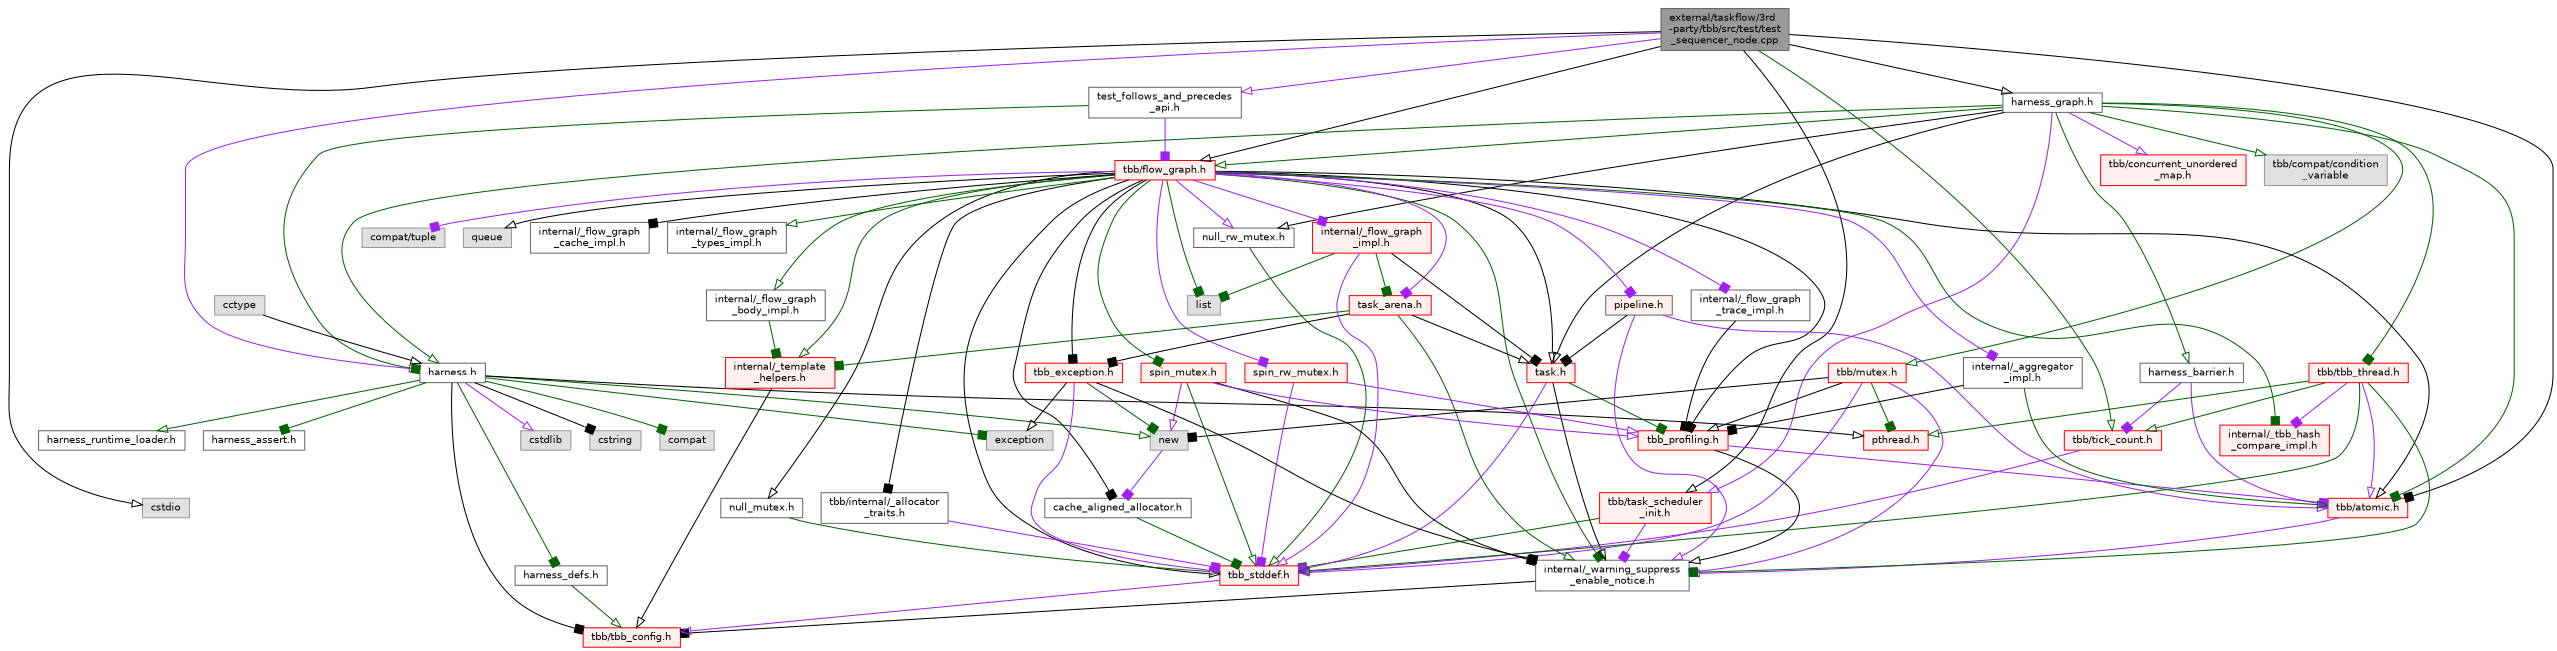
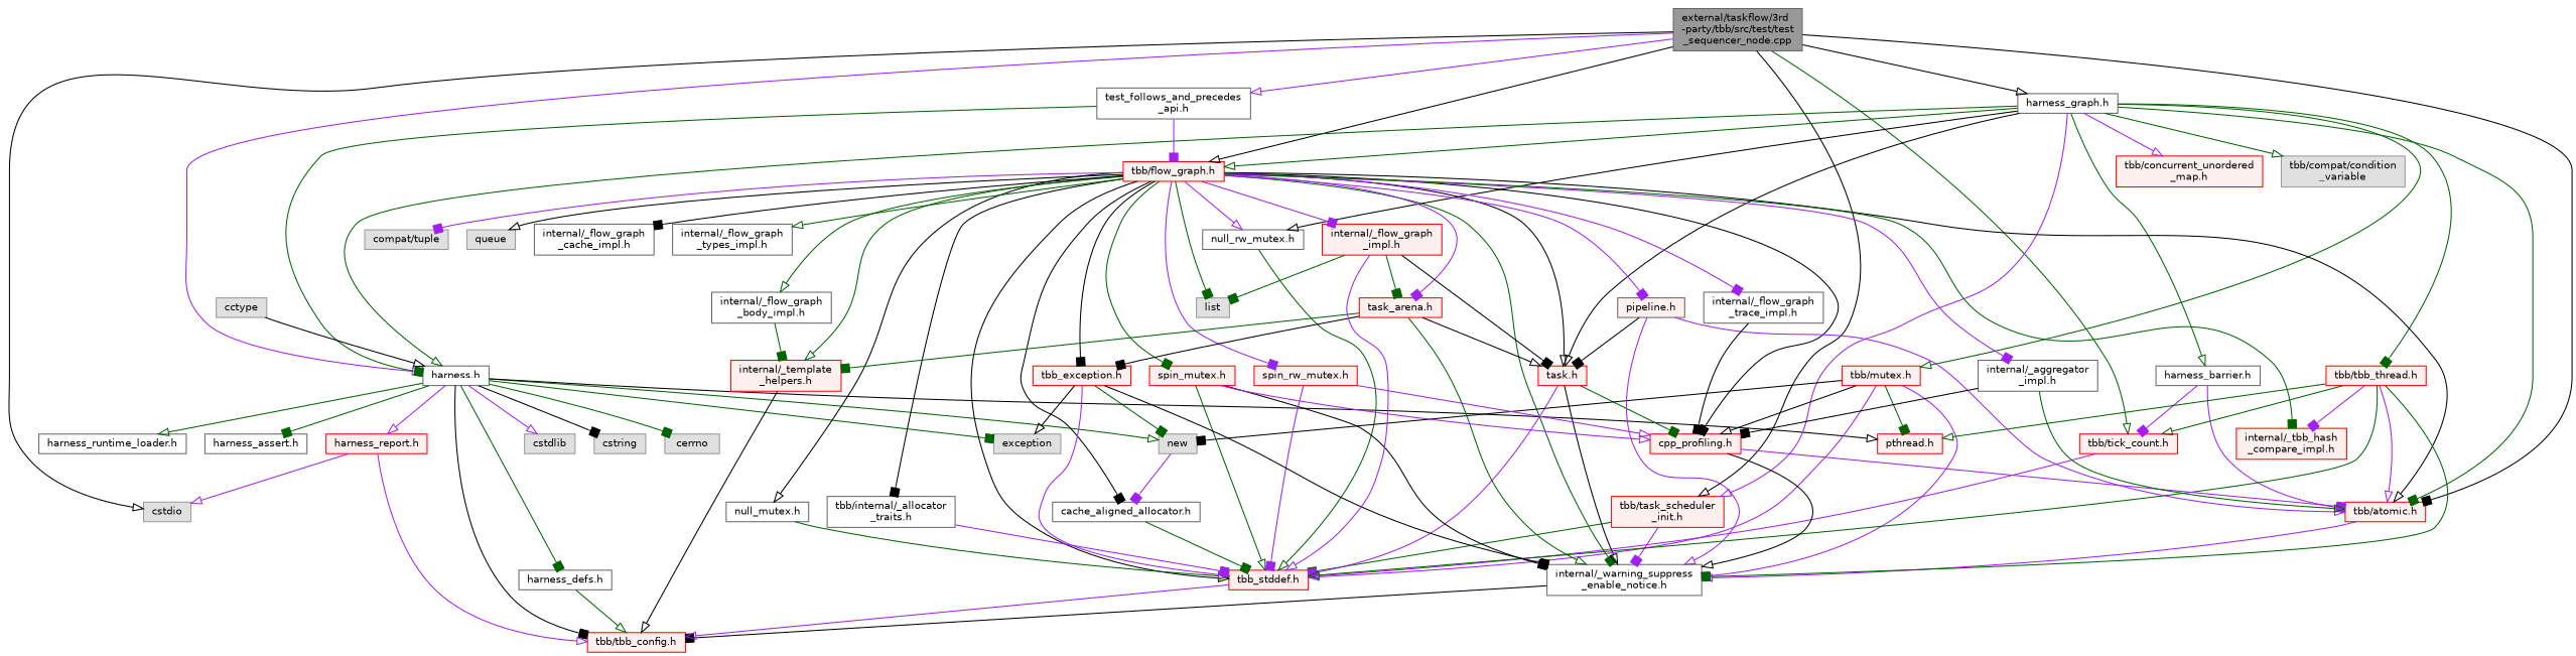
  digraph {
    node [color=red fillcolor="#FFF0F0" fontname=Helvetica fontsize=10 shape=box style=filled]
    edge [arrowhead=onormal color=darkgreen fontname=Helvetica fontsize=10 labelfontname=Helvetica labelfontsize=10 style=solid]
    n1 [color=gray40 fillcolor=grey60 fontcolor=black height=0.2 label="external/taskflow/3rd\l-party/tbb/src/test/test\l_sequencer_node.cpp" width=0.4]
    n2 [color=grey40 fillcolor=white height=0.2 label="harness.h" width=0.4]
    n3 [color=grey60 fillcolor="#E0E0E0" height=0.2 label=cstdio width=0.4]
    n4 [color=grey40 fillcolor=white height=0.2 label="harness_graph.h" width=0.4]
    n5 [height=0.2 label="tbb/atomic.h" width=0.4]
    n6 [height=0.2 label="tbb/tick_count.h" width=0.4]
    n7 [height=0.2 label="tbb/flow_graph.h" width=0.4]
    n8 [height=0.2 label="tbb/task_scheduler\l_init.h" width=0.4]
    n9 [color=grey40 fillcolor=white height=0.2 label="test_follows_and_precedes\l_api.h" width=0.4]
    n10 [height=0.2 label="tbb/tbb_config.h" width=0.4]
    n11 [color=grey40 fillcolor=white height=0.2 label="harness_defs.h" width=0.4]
    n12 [color=grey60 fillcolor="#E0E0E0" height=0.2 label=cstdlib width=0.4]
    n13 [color=grey60 fillcolor="#E0E0E0" height=0.2 label=cstring width=0.4]
-   n14 [color=grey60 fillcolor="#E0E0E0" height=0.2 label=compat width=0.4]
+   n14 [color=grey60 fillcolor="#E0E0E0" height=0.2 label=cerrno width=0.4]
    n15 [color=grey60 fillcolor="#E0E0E0" height=0.2 label=new width=0.4]
    n16 [height=0.2 label="pthread.h" width=0.4]
    n17 [color=grey40 fillcolor=white height=0.2 label="harness_runtime_loader.h" width=0.4]
+   n18 [height=0.2 label="harness_report.h" width=0.4]
    n19 [color=grey60 fillcolor="#E0E0E0" height=0.2 label=exception width=0.4]
    n20 [color=grey40 fillcolor=white height=0.2 label="harness_assert.h" width=0.4]
    n21 [color=grey40 fillcolor=white height=0.2 label="harness_barrier.h" width=0.4]
    n22 [color=grey40 fillcolor=white height=0.2 label="null_rw_mutex.h" width=0.4]
    n23 [height=0.2 label="task.h" width=0.4]
    n24 [height=0.2 label="tbb/concurrent_unordered\l_map.h" width=0.4]
    n25 [color=grey60 fillcolor="#E0E0E0" height=0.2 label="tbb/compat/condition\l_variable" width=0.4]
    n26 [height=0.2 label="tbb/mutex.h" width=0.4]
    n27 [height=0.2 label="tbb/tbb_thread.h" width=0.4]
    n28 [color=grey40 fillcolor=white height=0.2 label="internal/_warning_suppress\l_enable_notice.h" width=0.4]
    n29 [height=0.2 label="tbb_stddef.h" width=0.4]
    n30 [height=0.2 label="spin_mutex.h" width=0.4]
-   n31 [height=0.2 label="tbb_profiling.h" width=0.4]
+   n31 [height=0.2 label="cpp_profiling.h" width=0.4]
    n32 [color=grey40 fillcolor=white height=0.2 label="null_mutex.h" width=0.4]
    n33 [height=0.2 label="spin_rw_mutex.h" width=0.4]
    n34 [color=grey40 fillcolor=white height=0.2 label="cache_aligned_allocator.h" width=0.4]
    n35 [height=0.2 label="tbb_exception.h" width=0.4]
    n36 [color=grey40 height=0.2 label="pipeline.h" width=0.4]
    n37 [height=0.2 label="internal/_template\l_helpers.h" width=0.4]
    n38 [color=grey40 fillcolor=white height=0.2 label="internal/_aggregator\l_impl.h" width=0.4]
    n39 [color=grey40 fillcolor=white height=0.2 label="tbb/internal/_allocator\l_traits.h" width=0.4]
    n40 [height=0.2 label="task_arena.h" width=0.4]
    n41 [color=grey60 fillcolor="#E0E0E0" height=0.2 label="compat/tuple" width=0.4]
    n42 [color=grey60 fillcolor="#E0E0E0" height=0.2 label=list width=0.4]
    n43 [color=grey60 fillcolor="#E0E0E0" height=0.2 label=queue width=0.4]
    n44 [height=0.2 label="internal/_flow_graph\l_impl.h" width=0.4]
    n45 [color=grey40 fillcolor=white height=0.2 label="internal/_flow_graph\l_trace_impl.h" width=0.4]
    n46 [height=0.2 label="internal/_tbb_hash\l_compare_impl.h" width=0.4]
    n47 [color=grey40 fillcolor=white height=0.2 label="internal/_flow_graph\l_body_impl.h" width=0.4]
    n48 [color=grey40 fillcolor=white height=0.2 label="internal/_flow_graph\l_cache_impl.h" width=0.4]
    n49 [color=grey40 fillcolor=white height=0.2 label="internal/_flow_graph\l_types_impl.h" width=0.4]
    n50 [color=grey60 fillcolor="#E0E0E0" height=0.2 label=cctype width=0.4]
    n1 -> n2 [color=purple]
    n1 -> n3 [color=black]
    n1 -> n4 [color=black]
    n1 -> n5 [arrowhead=box color=black]
    n1 -> n6
    n1 -> n7 [color=black]
    n1 -> n8 [color=black]
    n1 -> n9 [color=purple]
    n2 -> n10 [arrowhead=box color=black]
    n2 -> n11 [arrowhead=box]
    n2 -> n12 [color=purple]
    n2 -> n13 [arrowhead=box color=black]
    n2 -> n14 [arrowhead=box]
    n2 -> n15
    n2 -> n16 [color=black]
    n2 -> n17
+   n2 -> n18 [color=purple]
    n2 -> n19 [arrowhead=box]
    n2 -> n20 [arrowhead=box]
    n4 -> n2
    n4 -> n5 [arrowhead=box]
    n4 -> n7
    n4 -> n8 [color=purple]
    n4 -> n21
    n4 -> n22 [color=black]
    n4 -> n23 [color=black]
    n4 -> n24 [color=purple]
    n4 -> n25
    n4 -> n26
    n4 -> n27 [arrowhead=box]
    n5 -> n28 [color=purple]
    n6 -> n29 [color=purple]
    n7 -> n5 [color=black]
    n7 -> n22 [color=purple]
    n7 -> n23 [color=black]
    n7 -> n28 [arrowhead=box]
    n7 -> n29 [color=black]
    n7 -> n30 [arrowhead=box]
    n7 -> n31 [arrowhead=box color=black]
    n7 -> n32 [color=black]
    n7 -> n33 [arrowhead=box color=purple]
    n7 -> n34 [arrowhead=box color=black]
    n7 -> n35 [arrowhead=box color=black]
    n7 -> n36 [arrowhead=box color=purple]
    n7 -> n37
    n7 -> n38 [arrowhead=box color=purple]
    n7 -> n39 [arrowhead=box color=black]
    n7 -> n40 [arrowhead=box color=purple]
    n7 -> n41 [arrowhead=box color=purple]
    n7 -> n42 [arrowhead=box]
    n7 -> n43 [color=black]
    n7 -> n44 [arrowhead=box color=purple]
    n7 -> n45 [arrowhead=box color=purple]
    n7 -> n46 [arrowhead=box]
    n7 -> n47
    n7 -> n48 [arrowhead=box color=black]
    n7 -> n49
    n8 -> n28 [arrowhead=box color=purple]
    n8 -> n29 [arrowhead=box]
    n9 -> n2 [arrowhead=box]
    n9 -> n7 [arrowhead=box color=purple]
    n11 -> n10
    n15 -> n34 [arrowhead=box color=purple]
+   n18 -> n3 [color=purple]
+   n18 -> n10 [color=purple]
    n21 -> n5 [arrowhead=box color=purple]
    n21 -> n6 [arrowhead=box color=purple]
    n22 -> n29
    n23 -> n28 [color=black]
    n23 -> n29 [arrowhead=box color=purple]
    n23 -> n31 [arrowhead=box]
    n26 -> n15 [arrowhead=box color=black]
    n26 -> n16 [arrowhead=box]
    n26 -> n28 [arrowhead=box color=purple]
    n26 -> n29 [color=purple]
    n26 -> n31 [color=black]
    n27 -> n5 [color=purple]
    n27 -> n6
    n27 -> n16
    n27 -> n28 [arrowhead=box]
    n27 -> n29
    n27 -> n46 [arrowhead=box color=purple]
    n28 -> n10 [arrowhead=box color=black]
    n29 -> n10 [color=purple]
-   n30 -> n15 [color=purple]
    n30 -> n28 [arrowhead=box color=black]
    n30 -> n29
    n30 -> n31 [color=purple]
    n31 -> n5 [arrowhead=box color=purple]
    n31 -> n28 [color=black]
    n32 -> n29
    n33 -> n29 [arrowhead=box color=purple]
    n33 -> n31 [color=purple]
    n34 -> n29 [arrowhead=box]
    n35 -> n15 [arrowhead=box]
    n35 -> n19 [color=black]
    n35 -> n28 [arrowhead=box color=black]
    n35 -> n29 [color=purple]
    n36 -> n5 [color=purple]
    n36 -> n23 [arrowhead=box color=black]
    n36 -> n28 [color=purple]
    n37 -> n10 [color=black]
    n38 -> n5
    n38 -> n31 [arrowhead=box color=black]
    n39 -> n29 [arrowhead=box color=purple]
    n40 -> n23 [color=black]
    n40 -> n28
    n40 -> n35 [arrowhead=box color=black]
    n40 -> n37 [arrowhead=box]
    n44 -> n23 [arrowhead=box color=black]
    n44 -> n29 [color=purple]
    n44 -> n40 [arrowhead=box]
    n44 -> n42 [arrowhead=box]
    n45 -> n31 [arrowhead=box color=black]
    n47 -> n37 [arrowhead=box]
    n50 -> n2 [color=black]
  }
